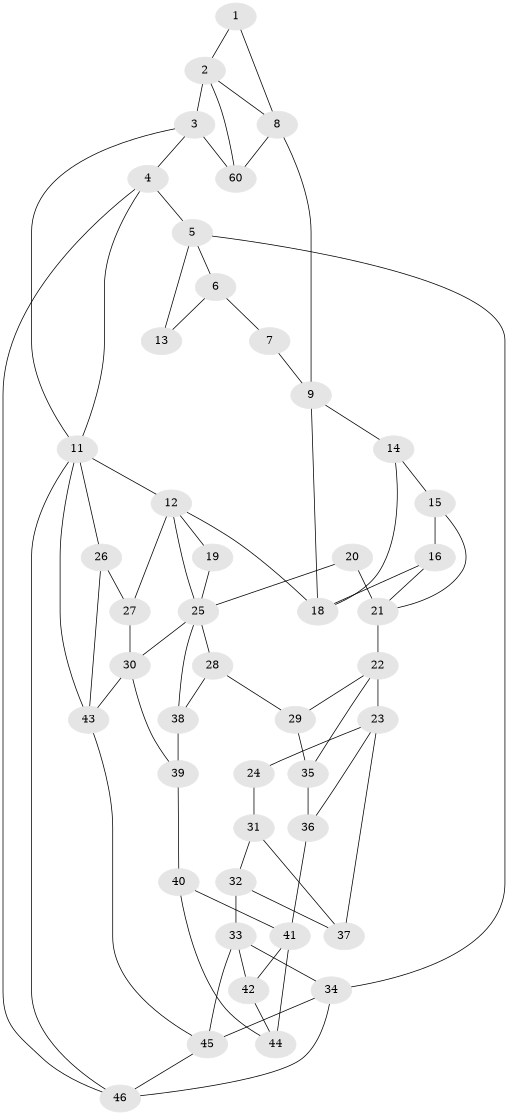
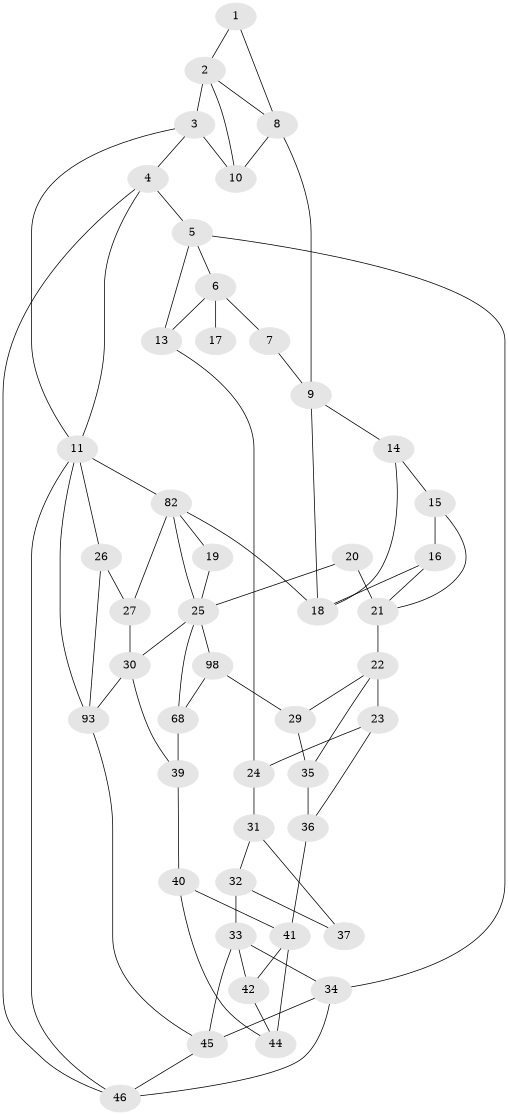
  graph {
    node [color=gray90 style=filled]
    edge [weight=1.0]
    1
    2
    8
    3
-   10 [label=60]
+   10
    9
    4
    11
    5
    46
-   12
+   12 [label=82]
    18
    19
    25
    27
    6
    13
    34
    26
-   43
+   43 [label=93]
    7
+   17
    24
    45
    14
    15
-   28
+   28 [label=98]
    30
-   38
+   38 [label=68]
    31
    16
    21
    22
    20
    23
    29
    35
    36
    37
    41
    32
    39
    40
    33
    42
    44
    1 -- 2
    1 -- 8
    2 -- 8
    2 -- 3 [weight=3.0]
    2 -- 10
    8 -- 10
    8 -- 9 [weight=2.0]
    3 -- 10
    3 -- 4
    3 -- 11
    9 -- 18
    9 -- 14
    4 -- 11
    4 -- 5
    4 -- 46
    11 -- 46
    11 -- 12
    11 -- 26
    11 -- 43
    5 -- 6
    5 -- 13
    5 -- 34
    12 -- 18
    12 -- 19
    12 -- 25
    12 -- 27
    19 -- 25
    25 -- 28
    25 -- 30
    25 -- 38
    27 -- 30
    6 -- 13
    6 -- 7 [weight=2.0]
+   6 -- 17 [weight=2.0]
+   13 -- 24
    34 -- 46
    34 -- 45
    26 -- 27
    26 -- 43 [weight=2.0]
    43 -- 45
    7 -- 9 [weight=2.0]
    24 -- 31
    45 -- 46
    14 -- 18
    14 -- 15
    15 -- 16
    15 -- 21
    28 -- 38
    28 -- 29
    30 -- 43 [weight=2.0]
    30 -- 39
    38 -- 39
    31 -- 37
    31 -- 32
    16 -- 18
    16 -- 21
    21 -- 22 [weight=2.0]
    22 -- 23 [weight=2.0]
    22 -- 29
    22 -- 35
    20 -- 25
    20 -- 21
    23 -- 24
    23 -- 36
-   23 -- 37
    29 -- 35
    35 -- 36
    36 -- 41 [weight=2.0]
    41 -- 42
    41 -- 44 [weight=2.0]
    32 -- 37
    32 -- 33 [weight=4.0]
    39 -- 40
    40 -- 41
    40 -- 44
    33 -- 34
    33 -- 45 [weight=2.0]
    33 -- 42
    42 -- 44
  }
